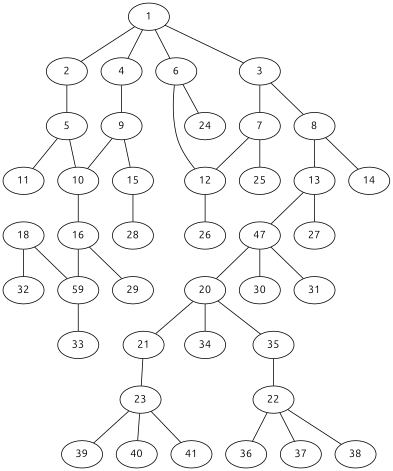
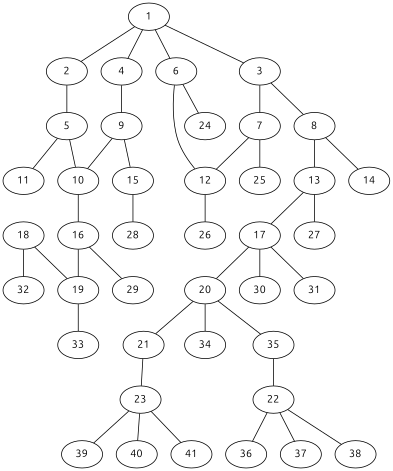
  graph {
    fontname=Ubuntu
    node [chem=C fontname=Ubuntu]
    edge [fontname=Ubuntu valence=1]
    1
    2
    3
    4 [chem=S]
    6
    5
    7
    8
    9
    10
    11 [chem=O]
    12
    24 [chem=H]
    25 [chem=H]
    13 [chem=N]
    14 [chem=O]
    15
    16
    26 [chem=H]
-   17 [label=47]
+   17
    27 [chem=H]
    28 [chem=H]
-   19 [label=59]
+   19
    29 [chem=H]
    20
    30 [chem=H]
    31 [chem=H]
    18
    32 [chem=H]
    33 [chem=H]
    21 [chem=N]
    34 [chem=H]
    35 [chem=H]
    23
    22
    36 [chem=H]
    37 [chem=H]
    38 [chem=H]
    39 [chem=H]
    40 [chem=H]
    41 [chem=H]
    1 -- 2 [valence=2]
    1 -- 3
    1 -- 4
    1 -- 6
    2 -- 5
    3 -- 7 [valence=2]
    3 -- 8
    4 -- 9
    6 -- 12 [valence=2]
    6 -- 24
    5 -- 10
    5 -- 11 [valence=2]
    7 -- 12
    7 -- 25
    8 -- 13
    8 -- 14 [valence=2]
    9 -- 10 [valence=2]
    9 -- 15
    10 -- 16
    12 -- 26
    13 -- 17
    13 -- 27
    15 -- 28
    16 -- 19 [valence=2]
    16 -- 29
    17 -- 20
    17 -- 30
    17 -- 31
    19 -- 33
    20 -- 21
    20 -- 34
    20 -- 35
    18 -- 19
    18 -- 32
    21 -- 23
    35 -- 22
    23 -- 39
    23 -- 40
    23 -- 41
    22 -- 36
    22 -- 37
    22 -- 38
  }
